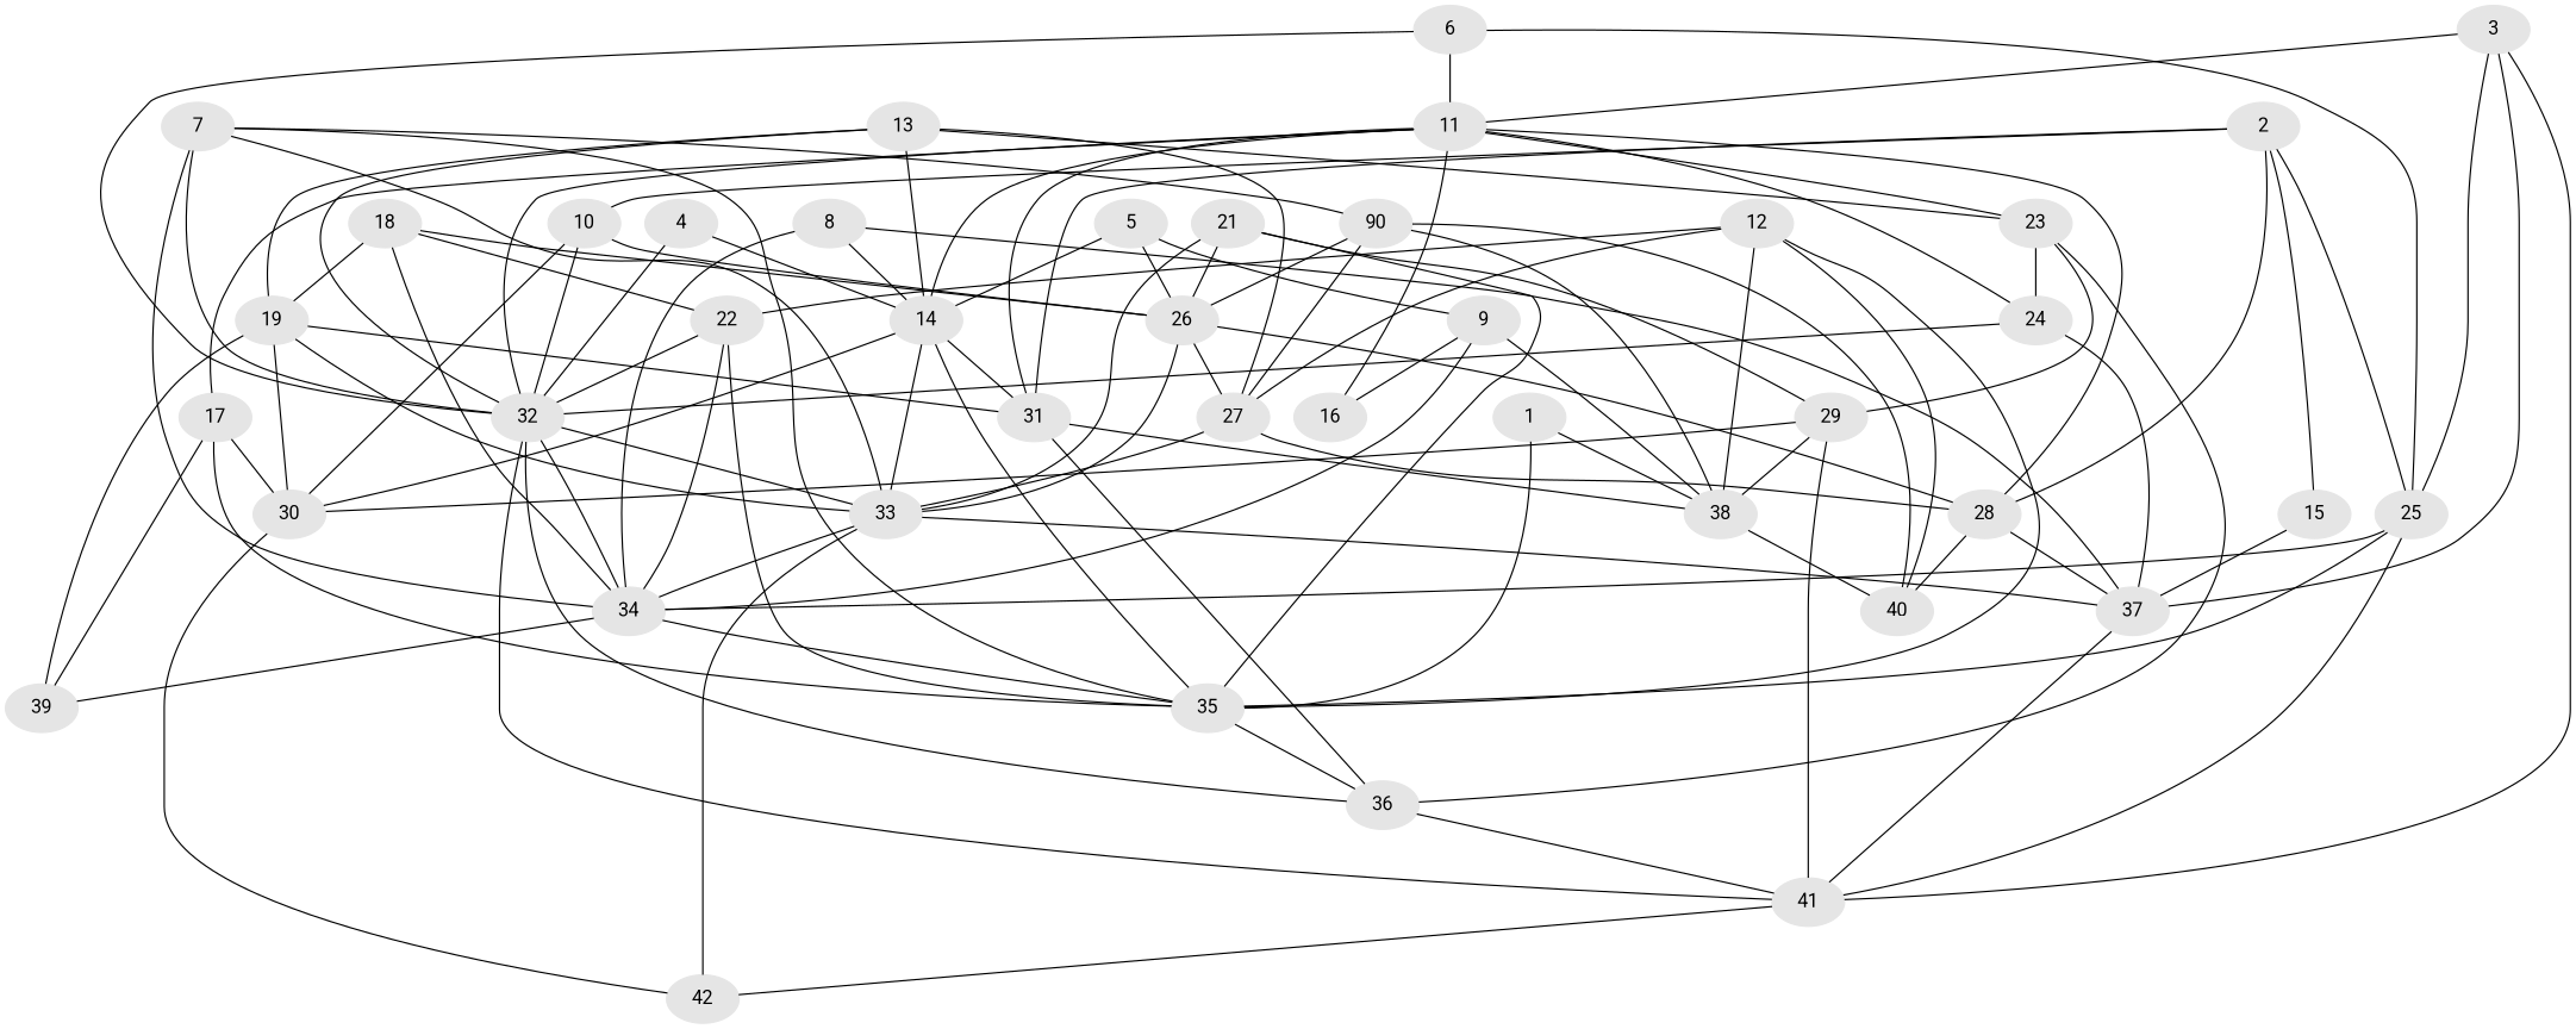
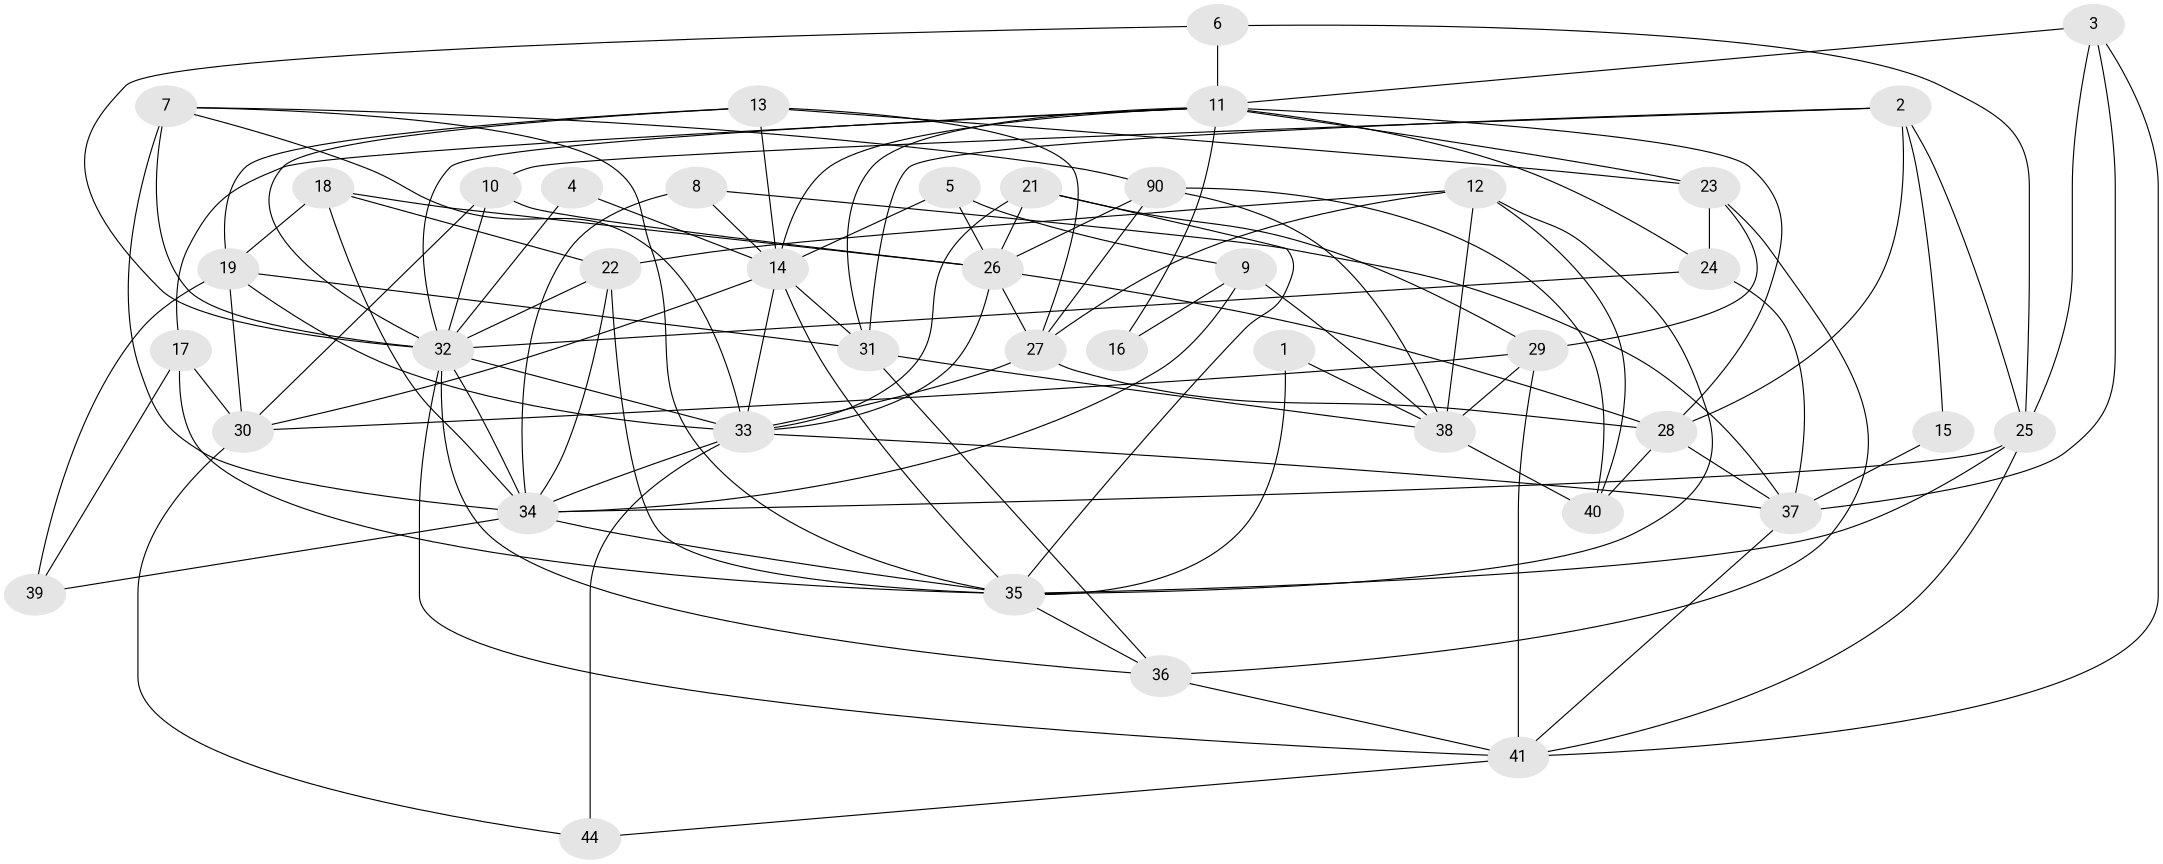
  graph {
    fontname=Roboto
    node [color=gray90 fontname=Roboto style=filled]
    edge [fontname=Roboto weight=1.0]
    1
    35
    38
    36
    40
    2
    10
    15
    25
    28
    31
    32
    26
    30
    37
    41
    34
    33
    3
    11
    14
    16
    17
    23
    24
-   42
+   42 [label=44]
    4
    5
    9
    27
    6
    7
    n33 [label=90]
    39
    8
    29
    12
    22
    13
    19
    18
    21
    1 -- 35
    1 -- 38
    35 -- 36 [weight=2.0]
    38 -- 40
    36 -- 41
    2 -- 10
    2 -- 15
    2 -- 25
    2 -- 28
    2 -- 31
    10 -- 32
    10 -- 26
    10 -- 30
    15 -- 37
    25 -- 35
    25 -- 41
    25 -- 34
    28 -- 40
    28 -- 37
    31 -- 38
    31 -- 36
    32 -- 36
    32 -- 41
    32 -- 34
    32 -- 33
    26 -- 28
    26 -- 33
    26 -- 27
    30 -- 42
    37 -- 41
    41 -- 42
    34 -- 35
    34 -- 39
    33 -- 37
    33 -- 34
    33 -- 42
    3 -- 25
    3 -- 37
    3 -- 41
    3 -- 11
    11 -- 28
    11 -- 31
    11 -- 32
    11 -- 14
    11 -- 16
    11 -- 17
    11 -- 23
    11 -- 24
    14 -- 35
    14 -- 31 [weight=2.0]
    14 -- 30
    14 -- 33 [weight=2.0]
    17 -- 35 [weight=2.0]
    17 -- 30
    17 -- 39
    23 -- 36
    23 -- 24
    23 -- 29
    24 -- 32
    24 -- 37
    4 -- 32
    4 -- 14
    5 -- 26
    5 -- 14
    5 -- 9
    9 -- 38
    9 -- 34
    9 -- 16
    27 -- 28
    27 -- 33
    6 -- 25
    6 -- 32
    6 -- 11
    7 -- 35
    7 -- 32 [weight=2.0]
    7 -- 34 [weight=2.0]
    7 -- 33
    7 -- n33
    n33 -- 38
    n33 -- 40
    n33 -- 26
    n33 -- 27
    8 -- 37
    8 -- 34
    8 -- 14
    29 -- 38 [weight=2.0]
    29 -- 30
    29 -- 41
    12 -- 35
    12 -- 38
    12 -- 40
    12 -- 27
    12 -- 22
    22 -- 35
    22 -- 32
    22 -- 34 [weight=2.0]
    13 -- 32
    13 -- 14
    13 -- 23
    13 -- 27
    13 -- 19
    19 -- 31
    19 -- 30
    19 -- 33
    19 -- 39
    18 -- 26
    18 -- 34
    18 -- 22
    18 -- 19
    21 -- 35
    21 -- 26
    21 -- 33 [weight=2.0]
    21 -- 29
  }
